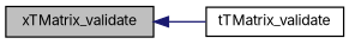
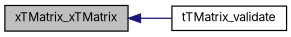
  digraph {
    rankdir=LR
    fontname=Inter
    node [color=black fontname=Inter fontsize=10 shape=record style=filled]
-   n1 [fillcolor=grey75 fontcolor=black height=0.2 label=xTMatrix_validate width=0.4]
+   n1 [fillcolor=grey75 fontcolor=black height=0.2 label=xTMatrix_xTMatrix width=0.4]
    n2 [fillcolor=white height=0.2 label=tTMatrix_validate width=0.4]
    n1 -> n2 [color=midnightblue dir=back fontname=Inter fontsize=10 labelfontname=FreeSans labelfontsize=10 style=solid]
  }
